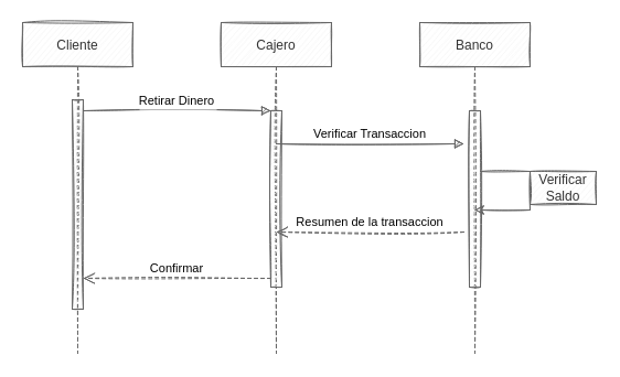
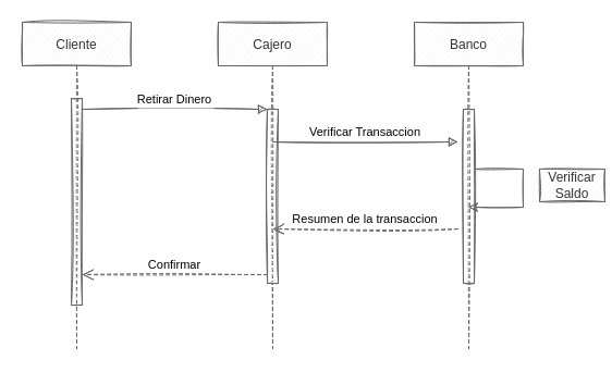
  <mxCell id="0" />
  <mxCell id="1" parent="0" />
  <mxCell id="2" value="Cliente" style="shape=umlLifeline;perimeter=lifelinePerimeter;container=1;collapsible=0;recursiveResize=0;rounded=0;shadow=0;strokeWidth=1;sketch=1;fillColor=#f5f5f5;strokeColor=#666666;fontColor=#333333;" parent="1" vertex="1"><mxGeometry x="20" y="20" width="100" height="300" as="geometry" /></mxCell>
  <mxCell id="3" value="" style="points=[];perimeter=orthogonalPerimeter;rounded=0;shadow=0;strokeWidth=1;sketch=1;fillColor=#f5f5f5;strokeColor=#666666;fontColor=#333333;" parent="2" vertex="1"><mxGeometry x="45" y="70" width="10" height="190" as="geometry" /></mxCell>
  <mxCell id="4" value="Cajero" style="shape=umlLifeline;perimeter=lifelinePerimeter;container=1;collapsible=0;recursiveResize=0;rounded=0;shadow=0;strokeWidth=1;sketch=1;fillColor=#f5f5f5;strokeColor=#666666;fontColor=#333333;" parent="1" vertex="1"><mxGeometry x="200" y="20" width="100" height="300" as="geometry" /></mxCell>
  <mxCell id="5" value="" style="points=[];perimeter=orthogonalPerimeter;rounded=0;shadow=0;strokeWidth=1;sketch=1;fillColor=#f5f5f5;strokeColor=#666666;fontColor=#333333;" parent="4" vertex="1"><mxGeometry x="45" y="80" width="10" height="160" as="geometry" /></mxCell>
  <mxCell id="6" value="Confirmar" style="verticalAlign=bottom;endArrow=open;dashed=1;endSize=8;exitX=0;exitY=0.95;shadow=0;strokeWidth=1;sketch=1;fillColor=#f5f5f5;strokeColor=#666666;" parent="1" source="5" target="3" edge="1"><mxGeometry relative="1" as="geometry"><mxPoint x="175" y="176" as="targetPoint" /></mxGeometry></mxCell>
  <mxCell id="7" value="Retirar Dinero" style="verticalAlign=bottom;endArrow=block;entryX=0;entryY=0;shadow=0;strokeWidth=1;sketch=1;fillColor=#f5f5f5;strokeColor=#666666;" parent="1" source="3" target="5" edge="1"><mxGeometry relative="1" as="geometry"><mxPoint x="175" y="100" as="sourcePoint" /></mxGeometry></mxCell>
  <mxCell id="8" value="Banco" style="shape=umlLifeline;perimeter=lifelinePerimeter;container=1;collapsible=0;recursiveResize=0;rounded=0;shadow=0;strokeWidth=1;sketch=1;fillColor=#f5f5f5;strokeColor=#666666;fontColor=#333333;" vertex="1" parent="1"><mxGeometry x="380" y="20" width="100" height="300" as="geometry" /></mxCell>
  <mxCell id="9" value="" style="points=[];perimeter=orthogonalPerimeter;rounded=0;shadow=0;strokeWidth=1;sketch=1;fillColor=#f5f5f5;strokeColor=#666666;fontColor=#333333;" vertex="1" parent="8"><mxGeometry x="45" y="80" width="10" height="160" as="geometry" /></mxCell>
  <mxCell id="10" value="" style="endArrow=classic;html=1;rounded=0;sketch=1;fillColor=#f5f5f5;strokeColor=#666666;shadow=0;" edge="1" parent="8" target="8"><mxGeometry width="50" height="50" relative="1" as="geometry"><mxPoint x="55" y="135" as="sourcePoint" /><mxPoint x="120" y="250" as="targetPoint" /><Array as="points"><mxPoint x="100" y="135" /><mxPoint x="100" y="170" /></Array></mxGeometry></mxCell>
  <mxCell id="11" value="Resumen de la transaccion" style="verticalAlign=bottom;endArrow=open;dashed=1;endSize=8;exitX=0;exitY=0.95;shadow=0;strokeWidth=1;sketch=1;fillColor=#f5f5f5;strokeColor=#666666;" edge="1" parent="8"><mxGeometry relative="1" as="geometry"><mxPoint x="-130" y="190.0" as="targetPoint" /><mxPoint x="40" y="190.0" as="sourcePoint" /></mxGeometry></mxCell>
  <mxCell id="12" value="Verificar Transaccion" style="verticalAlign=bottom;endArrow=block;entryX=0;entryY=0;shadow=0;strokeWidth=1;sketch=1;fillColor=#f5f5f5;strokeColor=#666666;" edge="1" parent="1"><mxGeometry relative="1" as="geometry"><mxPoint x="250" y="130" as="sourcePoint" /><mxPoint x="420" y="130" as="targetPoint" /></mxGeometry></mxCell>
- <mxCell id="13" value="Verificar&lt;br&gt;Saldo" style="text;html=1;align=center;verticalAlign=middle;whiteSpace=wrap;rounded=0;sketch=1;fillColor=#f5f5f5;strokeColor=#666666;fontColor=#333333;shadow=0;" vertex="1" parent="1"><mxGeometry x="480" y="155" width="60" height="30" as="geometry" /></mxCell>
+ <mxCell id="13" value="Verificar&lt;br&gt;Saldo" style="text;html=1;align=center;verticalAlign=middle;whiteSpace=wrap;rounded=0;sketch=1;fillColor=#f5f5f5;strokeColor=#666666;fontColor=#333333;shadow=0;" vertex="1" parent="1"><mxGeometry x="495" y="155" width="60" height="30" as="geometry" /></mxCell>
